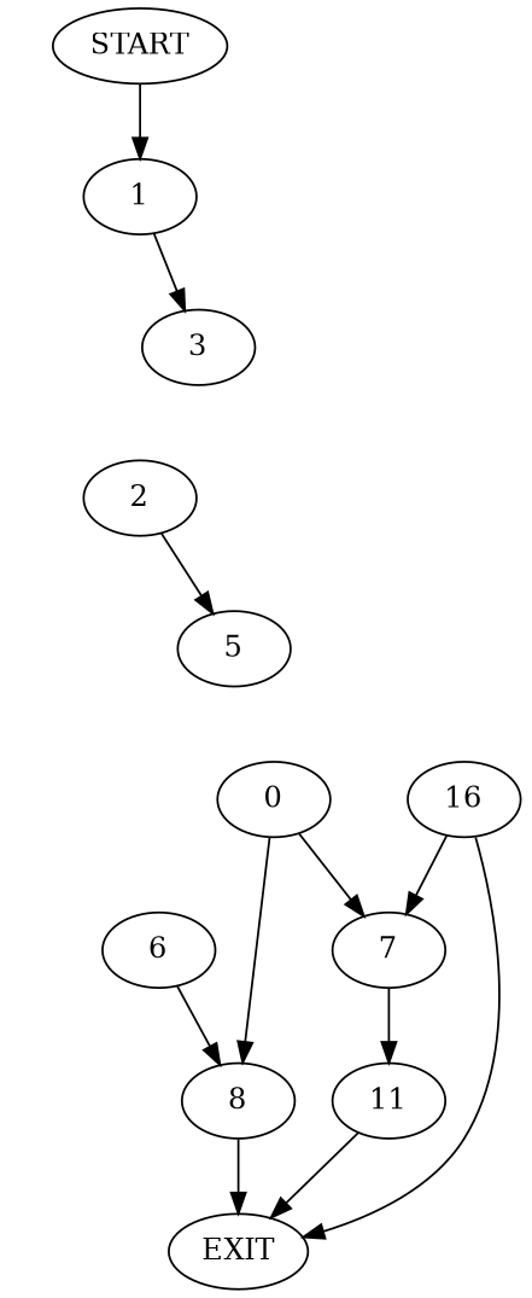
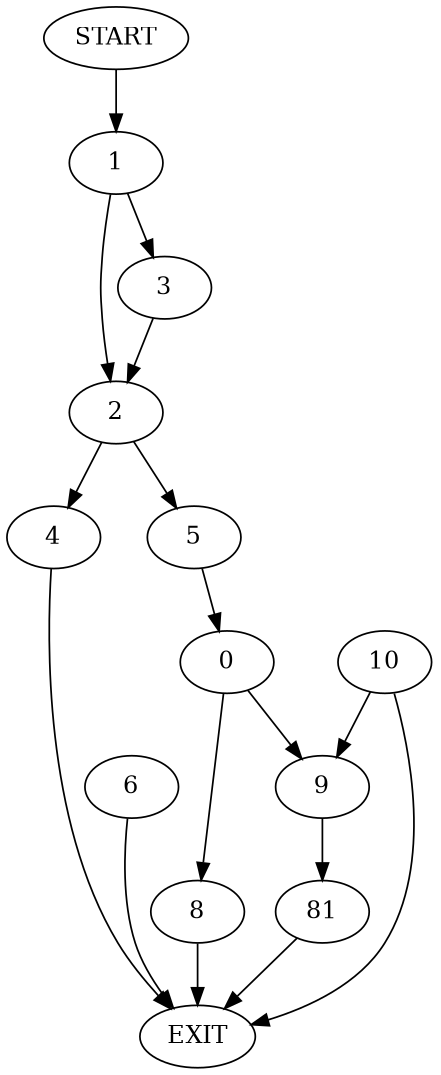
  digraph {
    n1 [label=START]
    1
    2
    3
    n5 [label=EXIT]
+   4
    5
    n8 [label=0]
    6
    8
-   9 [label=7]
-   11
-   10 [label=16]
+   9
+   11 [label=81]
+   10
    n1 -> 1
+   1 -> 2
    1 -> 3
+   2 -> 4
    2 -> 5
+   3 -> 2
+   4 -> n5
+   5 -> n8
    n8 -> 8
    n8 -> 9
-   6 -> 8
+   6 -> n5
    8 -> n5
    9 -> 11
    11 -> n5
    10 -> n5
    10 -> 9
  }
